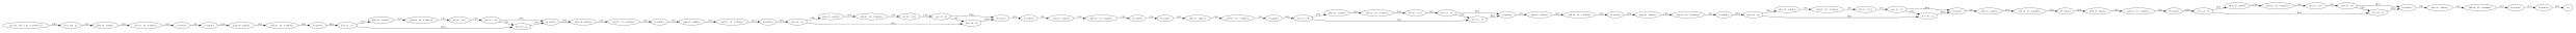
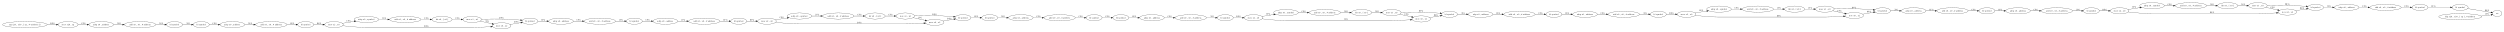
  digraph {
    fontname="Liberation Serif"
    rankdir=LR
    node [fontname="Liberation Serif"]
    edge [fontname="Liberation Serif"]
    n1 [label="stp x29 , x30 , [ sp , #- address ]!"]
    n2 [label="mov x29 , sp"]
    n3 [label="adrp x0 , address"]
    n4 [label="add x0 , x0 , # address"]
    n5 [label="bl symbol"]
    n6 [label="bl symbol"]
    n7 [label="adrp x0 , address"]
    n8 [label="add x0 , x0 , # address"]
    n9 [label="bl symbol"]
    n10 [label="mov x2 , x0"]
    n11 [label="adrp x0 , symbol"]
    n12 [label="mov x0 , x2"]
    n13 [label="add x0 , x0 , # address"]
    n14 [label="bl symbol"]
    n15 [label="ldr x0 , [ x0 ]"]
    n16 [label="mov x1 , x0"]
    n17 [label="adrp x0 , address"]
    n18 [label="add x0 , x0 , # address"]
    n19 [label="bl symbol"]
    n20 [label="adrp x0 , address"]
    n21 [label="add x0 , x0 , # address"]
    n22 [label="bl symbol"]
    n23 [label="mov x2 , x0"]
    n24 [label="adrp x0 , symbol"]
    n25 [label="mov x0 , x2"]
    n26 [label="add x0 , x0 , # address"]
    n27 [label="bl symbol"]
    n28 [label="ldr x0 , [ x0 ]"]
    n29 [label="mov x1 , x0"]
    n30 [label="bl symbol"]
    n31 [label="adrp x0 , address"]
    n32 [label="add x0 , x0 , # address"]
    n33 [label="bl symbol"]
    n34 [label="bl symbol"]
    n35 [label="adrp x0 , address"]
    n36 [label="add x0 , x0 , # address"]
    n37 [label="bl symbol"]
    n38 [label="mov x2 , x0"]
    n39 [label="adrp x0 , symbol"]
    n40 [label="mov x0 , x2"]
    n41 [label="add x0 , x0 , # address"]
    n42 [label="bl symbol"]
    n43 [label="ldr x0 , [ x0 ]"]
    n44 [label="mov x1 , x0"]
    n45 [label="adrp x0 , address"]
    n46 [label="add x0 , x0 , # address"]
    n47 [label="bl symbol"]
    n48 [label="adrp x0 , address"]
    n49 [label="add x0 , x0 , # address"]
    n50 [label="bl symbol"]
    n51 [label="mov x2 , x0"]
    n52 [label="adrp x0 , symbol"]
    n53 [label="mov x0 , x2"]
    n54 [label="add x0 , x0 , # address"]
    n55 [label="bl symbol"]
    n56 [label="ldr x0 , [ x0 ]"]
    n57 [label="mov x1 , x0"]
    n58 [label="adrp x0 , address"]
    n59 [label="add x0 , x0 , # address"]
    n60 [label="bl symbol"]
    n61 [label="adrp x0 , address"]
    n62 [label="add x0 , x0 , # address"]
    n63 [label="bl symbol"]
    n64 [label="mov x2 , x0"]
    n65 [label="adrp x0 , symbol"]
    n66 [label="mov x0 , x2"]
    n67 [label="add x0 , x0 , # address"]
    n68 [label="bl symbol"]
    n69 [label="ldr x0 , [ x0 ]"]
    n70 [label="mov x1 , x0"]
    n71 [label="adrp x0 , address"]
    n72 [label="add x0 , x0 , # address"]
    n73 [label="bl symbol"]
    n74 [label="bl symbol"]
    n75 [label=ret]
+   n76 [label="ldp x29 , x30 , [ sp ] , # address"]
    n1 -> n2 [label=DFG]
    n2 -> n3 [label=CFG]
    n3 -> n4 [label=CFG]
    n4 -> n5 [label=CFG]
    n5 -> n6 [label=CFG]
    n6 -> n7 [label=CFG]
    n7 -> n8 [label=CFG]
    n8 -> n9 [label=CFG]
    n9 -> n10 [label=DFG]
    n10 -> n11 [label=CFG]
    n10 -> n12 [label=DFG]
    n11 -> n13 [label=CFG]
    n12 -> n14 [label=DFG]
    n13 -> n15 [label=CFG]
    n14 -> n17 [label=CFG]
    n15 -> n16 [label=CFG]
    n16 -> n12 [label=CFG]
    n16 -> n14 [label=DFG]
    n17 -> n18 [label=CFG]
    n18 -> n19 [label=CFG]
    n19 -> n20 [label=CFG]
    n20 -> n21 [label=CFG]
    n21 -> n22 [label=CFG]
    n22 -> n23 [label=DFG]
    n23 -> n24 [label=CFG]
    n23 -> n25 [label=DFG]
    n24 -> n26 [label=CFG]
    n25 -> n27 [label=DFG]
    n26 -> n28 [label=CFG]
    n27 -> n30 [label=CFG]
    n28 -> n29 [label=CFG]
    n29 -> n25 [label=CFG]
    n29 -> n27 [label=DFG]
    n30 -> n31 [label=CFG]
    n31 -> n32 [label=CFG]
    n32 -> n33 [label=CFG]
    n33 -> n34 [label=CFG]
    n34 -> n35 [label=CFG]
    n35 -> n36 [label=CFG]
    n36 -> n37 [label=CFG]
    n37 -> n38 [label=DFG]
    n38 -> n39 [label=CFG]
    n38 -> n40 [label=DFG]
    n39 -> n41 [label=CFG]
    n40 -> n42 [label=DFG]
    n41 -> n43 [label=CFG]
    n42 -> n45 [label=CFG]
    n43 -> n44 [label=CFG]
    n44 -> n40 [label=CFG]
    n44 -> n42 [label=DFG]
    n45 -> n46 [label=CFG]
    n46 -> n47 [label=CFG]
    n47 -> n48 [label=CFG]
    n48 -> n49 [label=CFG]
    n49 -> n50 [label=CFG]
    n50 -> n51 [label=DFG]
    n51 -> n52 [label=CFG]
    n51 -> n53 [label=DFG]
    n52 -> n54 [label=CFG]
    n53 -> n55 [label=DFG]
    n54 -> n56 [label=CFG]
    n55 -> n58 [label=CFG]
    n56 -> n57 [label=CFG]
    n57 -> n53 [label=CFG]
    n57 -> n55 [label=DFG]
    n58 -> n59 [label=CFG]
    n59 -> n60 [label=CFG]
    n60 -> n61 [label=CFG]
    n61 -> n62 [label=CFG]
    n62 -> n63 [label=CFG]
    n63 -> n64 [label=DFG]
    n64 -> n65 [label=CFG]
    n64 -> n66 [label=DFG]
    n65 -> n67 [label=CFG]
    n66 -> n68 [label=DFG]
    n67 -> n69 [label=CFG]
    n68 -> n71 [label=CFG]
    n69 -> n70 [label=CFG]
    n70 -> n66 [label=CFG]
    n70 -> n68 [label=DFG]
    n71 -> n72 [label=CFG]
    n72 -> n73 [label=CFG]
    n73 -> n74 [label=CFG]
    n74 -> n75 [label=DFG]
+   n76 -> n75 [label=CFG]
  }
